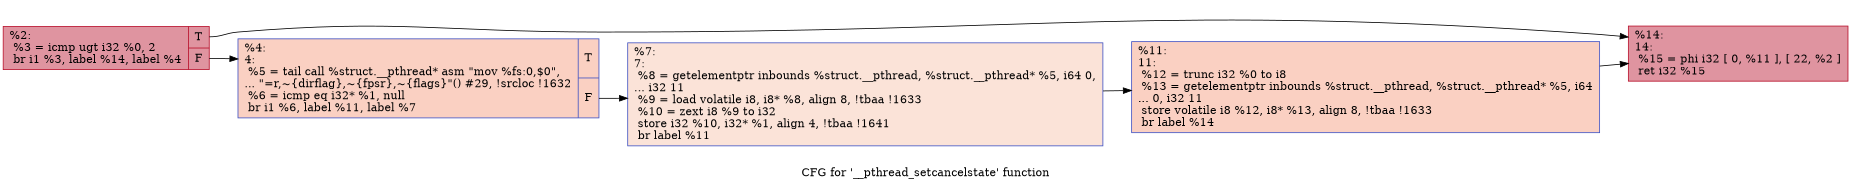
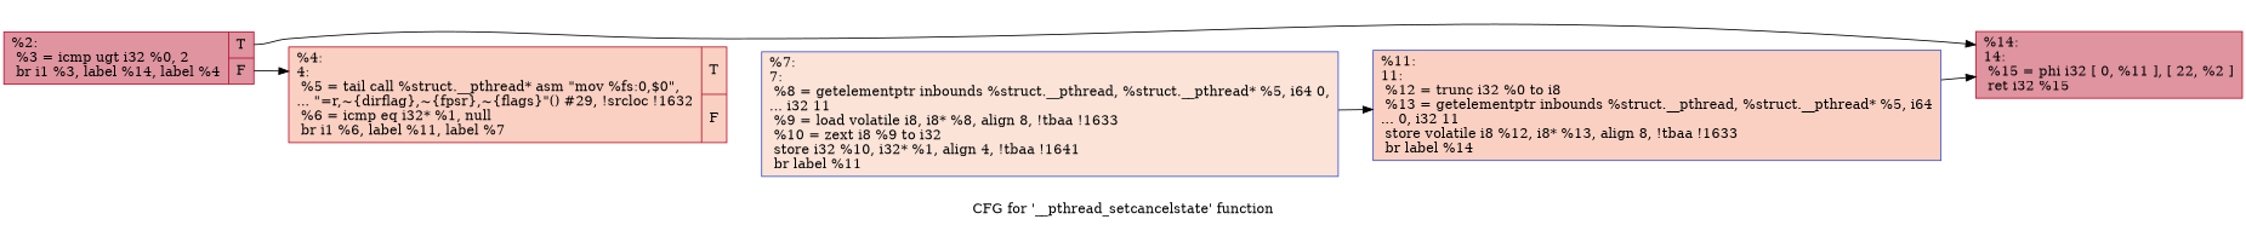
  digraph {
    label="CFG for '__pthread_setcancelstate' function"
    rankdir=LR
    node [color="#3d50c3ff" fillcolor="#b70d2870" shape=record style=filled]
    n1 [color="#b70d28ff" label="{%2:\l  %3 = icmp ugt i32 %0, 2\l  br i1 %3, label %14, label %4\l|{<s0>T|<s1>F}}"]
    n2 [color="#b70d28ff" label="{%14:\l14:                                               \l  %15 = phi i32 [ 0, %11 ], [ 22, %2 ]\l  ret i32 %15\l}"]
-   n3 [fillcolor="#f3947570" label="{%4:\l4:                                                \l  %5 = tail call %struct.__pthread* asm \"mov %fs:0,$0\",\l... \"=r,~\{dirflag\},~\{fpsr\},~\{flags\}\"() #29, !srcloc !1632\l  %6 = icmp eq i32* %1, null\l  br i1 %6, label %11, label %7\l|{<s0>T|<s1>F}}"]
+   n3 [color="#b70d28ff" fillcolor="#f3947570" label="{%4:\l4:                                                \l  %5 = tail call %struct.__pthread* asm \"mov %fs:0,$0\",\l... \"=r,~\{dirflag\},~\{fpsr\},~\{flags\}\"() #29, !srcloc !1632\l  %6 = icmp eq i32* %1, null\l  br i1 %6, label %11, label %7\l|{<s0>T|<s1>F}}"]
    n4 [fillcolor="#f6bfa670" label="{%7:\l7:                                                \l  %8 = getelementptr inbounds %struct.__pthread, %struct.__pthread* %5, i64 0,\l... i32 11\l  %9 = load volatile i8, i8* %8, align 8, !tbaa !1633\l  %10 = zext i8 %9 to i32\l  store i32 %10, i32* %1, align 4, !tbaa !1641\l  br label %11\l}"]
    n5 [fillcolor="#f3947570" label="{%11:\l11:                                               \l  %12 = trunc i32 %0 to i8\l  %13 = getelementptr inbounds %struct.__pthread, %struct.__pthread* %5, i64\l... 0, i32 11\l  store volatile i8 %12, i8* %13, align 8, !tbaa !1633\l  br label %14\l}"]
    n1 -> n2 [tailport=s0]
    n1 -> n3 [tailport=s1]
-   n3 -> n4 [tailport=s1]
    n4 -> n5
    n5 -> n2
  }
